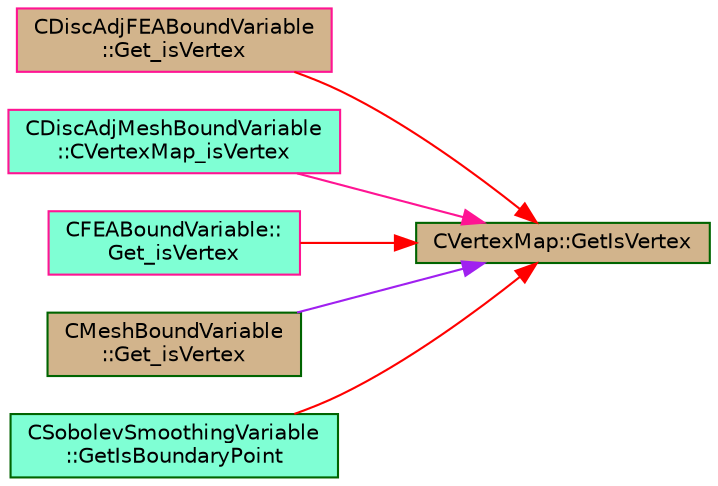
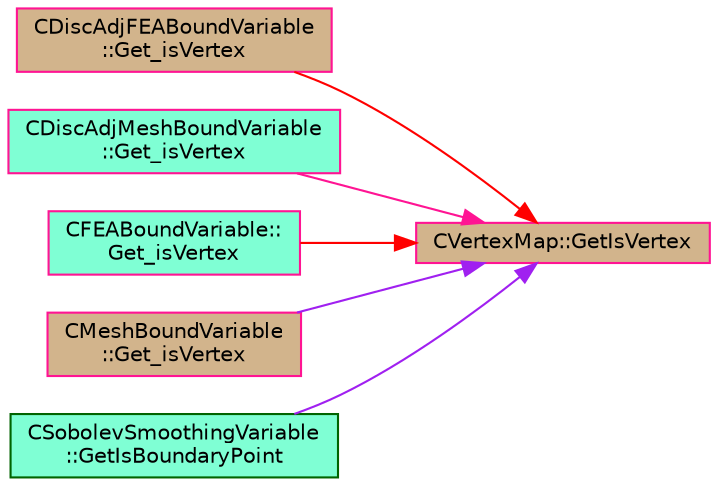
  digraph {
    rankdir=RL
    node [color=deeppink fillcolor=tan fontname=Helvetica fontsize=10 shape=box style=filled]
    edge [color=red dir=back fontname=Helvetica fontsize=10 labelfontname=Helvetica labelfontsize=10 style=solid]
-   n1 [color=darkgreen fontcolor=black height=0.2 label="CVertexMap::GetIsVertex" width=0.4]
+   n1 [fontcolor=black height=0.2 label="CVertexMap::GetIsVertex" width=0.4]
    n2 [height=0.2 label="CDiscAdjFEABoundVariable\l::Get_isVertex" width=0.4]
-   n3 [fillcolor=aquamarine height=0.2 label="CDiscAdjMeshBoundVariable\l::CVertexMap_isVertex" width=0.4]
+   n3 [fillcolor=aquamarine height=0.2 label="CDiscAdjMeshBoundVariable\l::Get_isVertex" width=0.4]
    n4 [fillcolor=aquamarine height=0.2 label="CFEABoundVariable::\lGet_isVertex" width=0.4]
-   n5 [color=darkgreen height=0.2 label="CMeshBoundVariable\l::Get_isVertex" width=0.4]
+   n5 [height=0.2 label="CMeshBoundVariable\l::Get_isVertex" width=0.4]
    n6 [color=darkgreen fillcolor=aquamarine height=0.2 label="CSobolevSmoothingVariable\l::GetIsBoundaryPoint" width=0.4]
    n1 -> n2
    n1 -> n3 [color=deeppink]
    n1 -> n4
    n1 -> n5 [color=purple]
-   n1 -> n6
+   n1 -> n6 [color=purple]
  }
